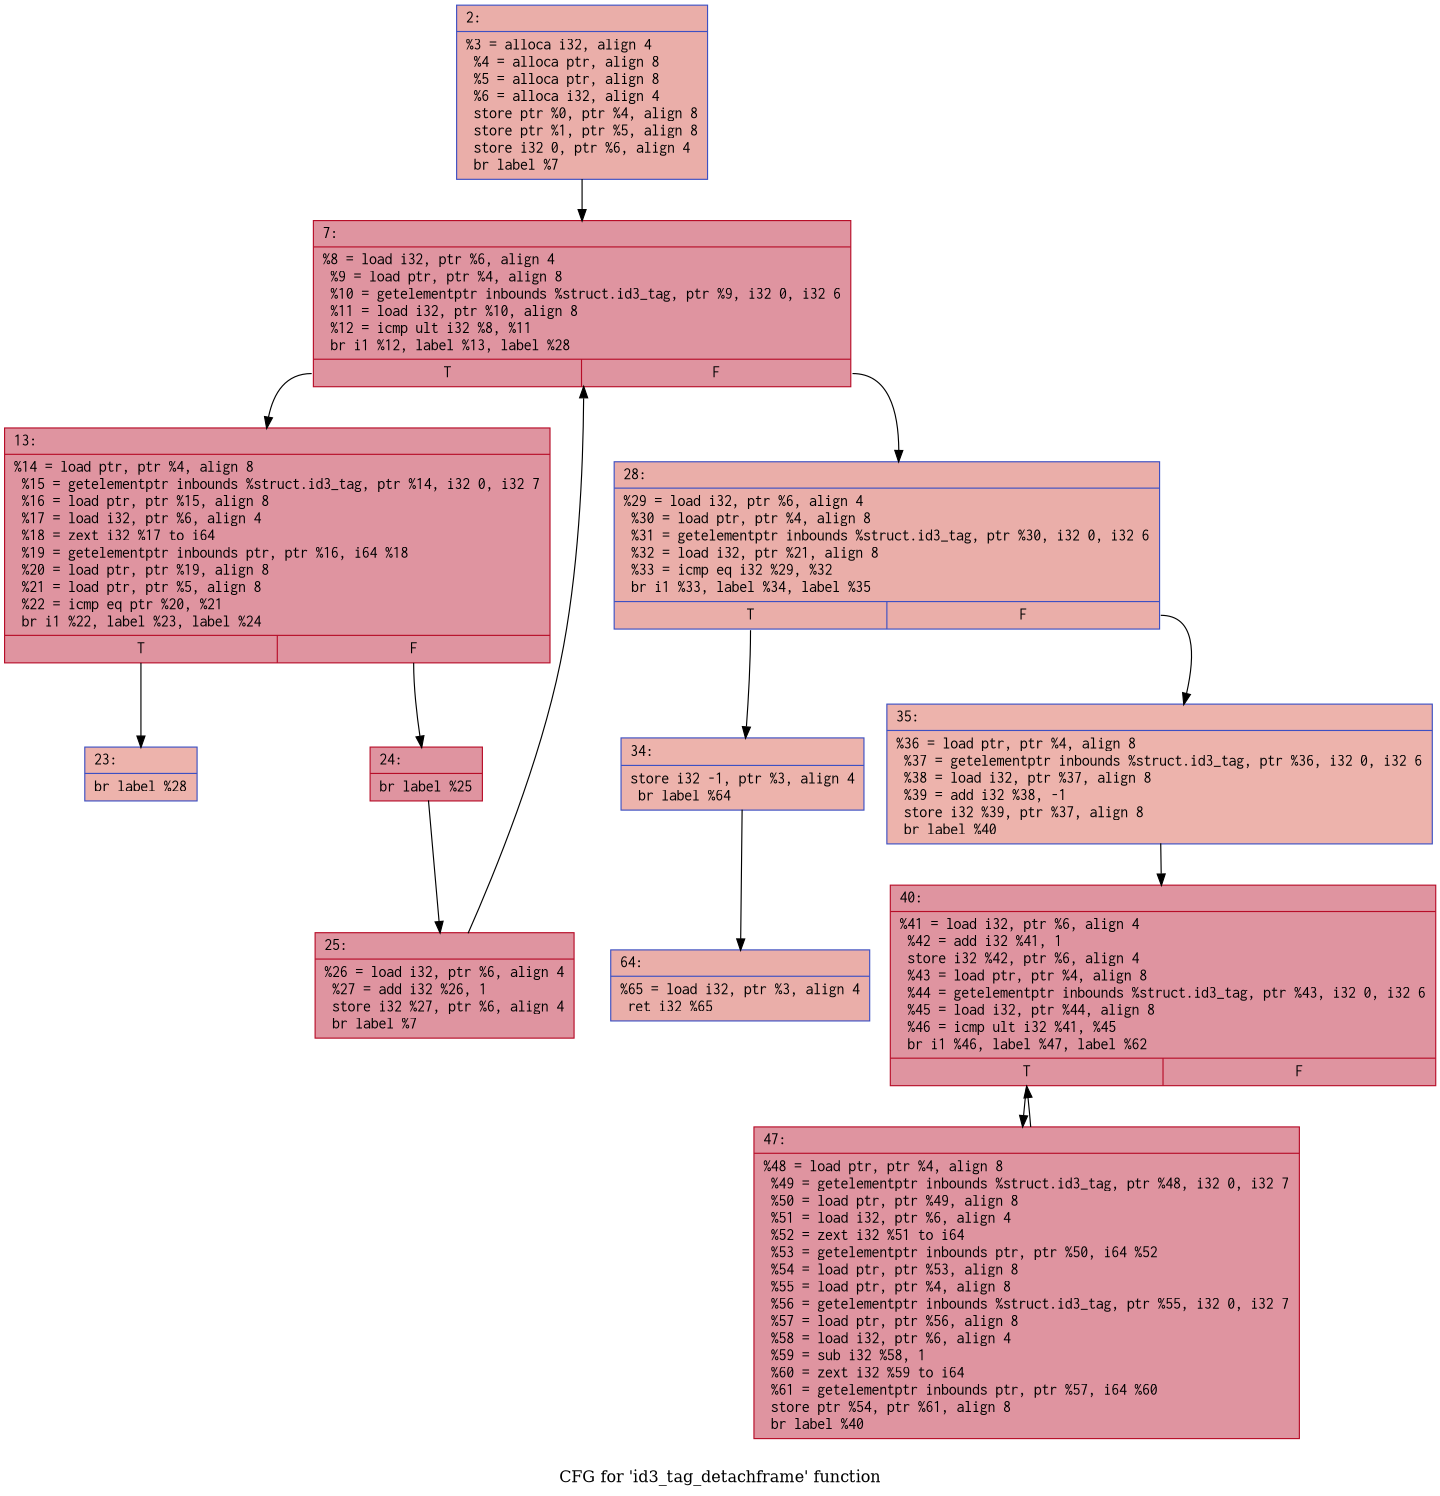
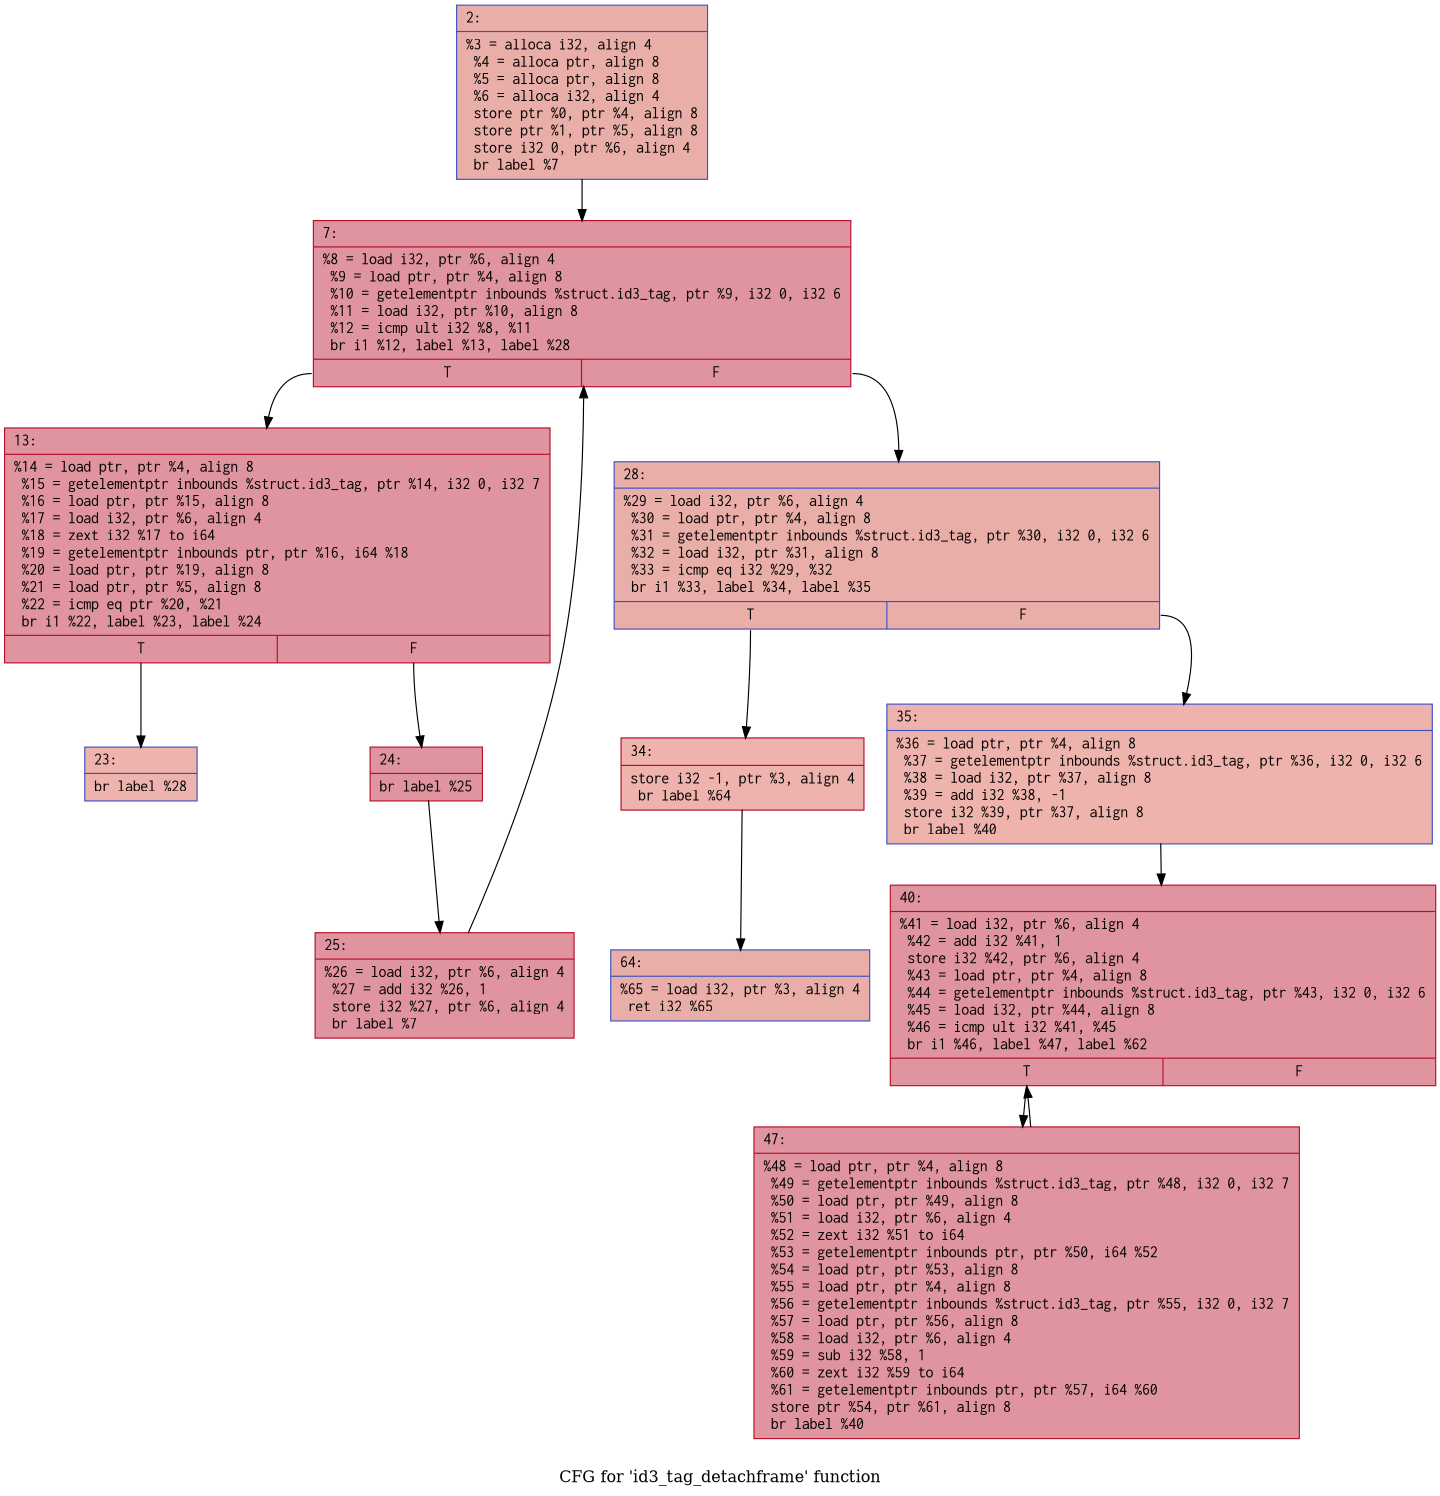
  digraph {
    label="CFG for 'id3_tag_detachframe' function"
    node [color="#3d50c3ff" fillcolor="#b70d2870" fontname=Courier shape=record style=filled]
    n1 [fillcolor="#d0473d70" label="{2:\l|  %3 = alloca i32, align 4\l  %4 = alloca ptr, align 8\l  %5 = alloca ptr, align 8\l  %6 = alloca i32, align 4\l  store ptr %0, ptr %4, align 8\l  store ptr %1, ptr %5, align 8\l  store i32 0, ptr %6, align 4\l  br label %7\l}"]
    n2 [color="#b70d28ff" label="{7:\l|  %8 = load i32, ptr %6, align 4\l  %9 = load ptr, ptr %4, align 8\l  %10 = getelementptr inbounds %struct.id3_tag, ptr %9, i32 0, i32 6\l  %11 = load i32, ptr %10, align 8\l  %12 = icmp ult i32 %8, %11\l  br i1 %12, label %13, label %28\l|{<s0>T|<s1>F}}"]
    n3 [color="#b70d28ff" label="{13:\l|  %14 = load ptr, ptr %4, align 8\l  %15 = getelementptr inbounds %struct.id3_tag, ptr %14, i32 0, i32 7\l  %16 = load ptr, ptr %15, align 8\l  %17 = load i32, ptr %6, align 4\l  %18 = zext i32 %17 to i64\l  %19 = getelementptr inbounds ptr, ptr %16, i64 %18\l  %20 = load ptr, ptr %19, align 8\l  %21 = load ptr, ptr %5, align 8\l  %22 = icmp eq ptr %20, %21\l  br i1 %22, label %23, label %24\l|{<s0>T|<s1>F}}"]
-   n4 [fillcolor="#d0473d70" label="{28:\l|  %29 = load i32, ptr %6, align 4\l  %30 = load ptr, ptr %4, align 8\l  %31 = getelementptr inbounds %struct.id3_tag, ptr %30, i32 0, i32 6\l  %32 = load i32, ptr %21, align 8\l  %33 = icmp eq i32 %29, %32\l  br i1 %33, label %34, label %35\l|{<s0>T|<s1>F}}"]
+   n4 [fillcolor="#d0473d70" label="{28:\l|  %29 = load i32, ptr %6, align 4\l  %30 = load ptr, ptr %4, align 8\l  %31 = getelementptr inbounds %struct.id3_tag, ptr %30, i32 0, i32 6\l  %32 = load i32, ptr %31, align 8\l  %33 = icmp eq i32 %29, %32\l  br i1 %33, label %34, label %35\l|{<s0>T|<s1>F}}"]
    n5 [fillcolor="#d6524470" label="{23:\l|  br label %28\l}"]
    n6 [color="#b70d28ff" label="{24:\l|  br label %25\l}"]
-   n7 [fillcolor="#d6524470" label="{34:\l|  store i32 -1, ptr %3, align 4\l  br label %64\l}"]
+   n7 [color="#b70d28ff" fillcolor="#d6524470" label="{34:\l|  store i32 -1, ptr %3, align 4\l  br label %64\l}"]
    n8 [fillcolor="#d6524470" label="{35:\l|  %36 = load ptr, ptr %4, align 8\l  %37 = getelementptr inbounds %struct.id3_tag, ptr %36, i32 0, i32 6\l  %38 = load i32, ptr %37, align 8\l  %39 = add i32 %38, -1\l  store i32 %39, ptr %37, align 8\l  br label %40\l}"]
    n9 [color="#b70d28ff" label="{25:\l|  %26 = load i32, ptr %6, align 4\l  %27 = add i32 %26, 1\l  store i32 %27, ptr %6, align 4\l  br label %7\l}"]
    n10 [fillcolor="#d0473d70" label="{64:\l|  %65 = load i32, ptr %3, align 4\l  ret i32 %65\l}"]
    n11 [color="#b70d28ff" label="{40:\l|  %41 = load i32, ptr %6, align 4\l  %42 = add i32 %41, 1\l  store i32 %42, ptr %6, align 4\l  %43 = load ptr, ptr %4, align 8\l  %44 = getelementptr inbounds %struct.id3_tag, ptr %43, i32 0, i32 6\l  %45 = load i32, ptr %44, align 8\l  %46 = icmp ult i32 %41, %45\l  br i1 %46, label %47, label %62\l|{<s0>T|<s1>F}}"]
    n12 [color="#b70d28ff" label="{47:\l|  %48 = load ptr, ptr %4, align 8\l  %49 = getelementptr inbounds %struct.id3_tag, ptr %48, i32 0, i32 7\l  %50 = load ptr, ptr %49, align 8\l  %51 = load i32, ptr %6, align 4\l  %52 = zext i32 %51 to i64\l  %53 = getelementptr inbounds ptr, ptr %50, i64 %52\l  %54 = load ptr, ptr %53, align 8\l  %55 = load ptr, ptr %4, align 8\l  %56 = getelementptr inbounds %struct.id3_tag, ptr %55, i32 0, i32 7\l  %57 = load ptr, ptr %56, align 8\l  %58 = load i32, ptr %6, align 4\l  %59 = sub i32 %58, 1\l  %60 = zext i32 %59 to i64\l  %61 = getelementptr inbounds ptr, ptr %57, i64 %60\l  store ptr %54, ptr %61, align 8\l  br label %40\l}"]
    n1 -> n2
    n2 -> n3 [tailport=s0]
    n2 -> n4 [tailport=s1]
    n3 -> n5 [tailport=s0]
    n3 -> n6 [tailport=s1]
    n4 -> n7 [tailport=s0]
    n4 -> n8 [tailport=s1]
    n6 -> n9
    n7 -> n10
    n8 -> n11
    n9 -> n2
    n11 -> n12 [tailport=s0]
    n12 -> n11
  }
